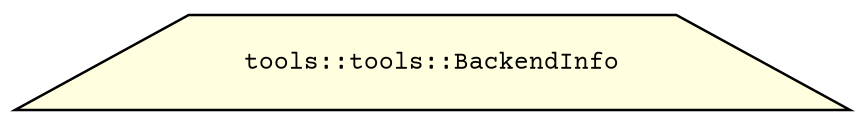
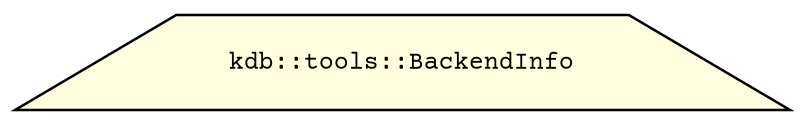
  digraph {
    rankdir=LR
    fontname="Courier Prime"
-   n1 [color=black fillcolor=lightyellow fontname="Courier Prime" fontsize=10 height=0.2 label="tools::tools::BackendInfo" shape=trapezium style=filled width=0.4]
+   n1 [color=black fillcolor=lightyellow fontname="Courier Prime" fontsize=10 height=0.2 label="kdb::tools::BackendInfo" shape=trapezium style=filled width=0.4]
  }
